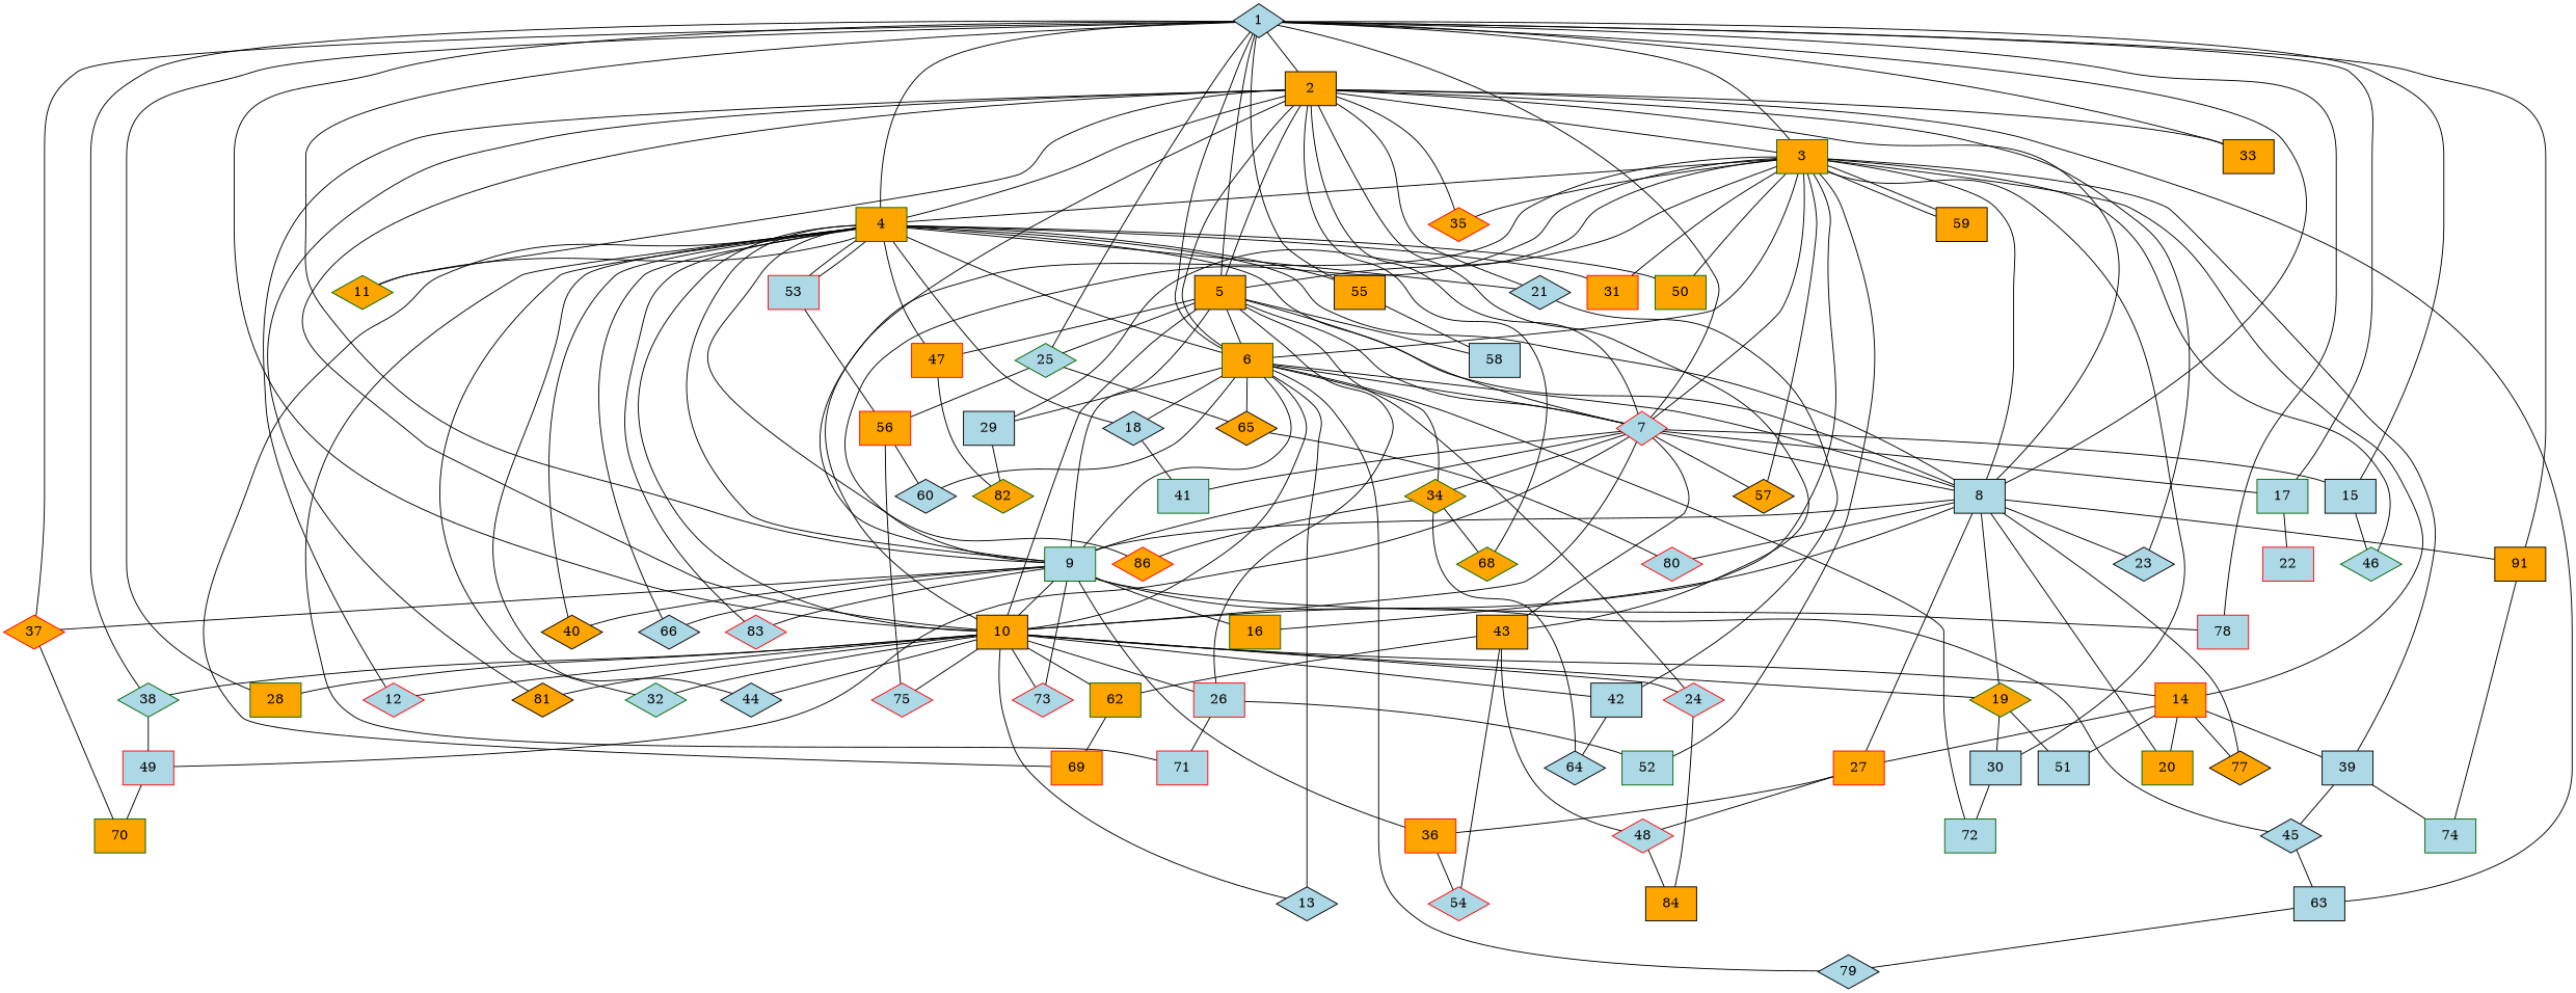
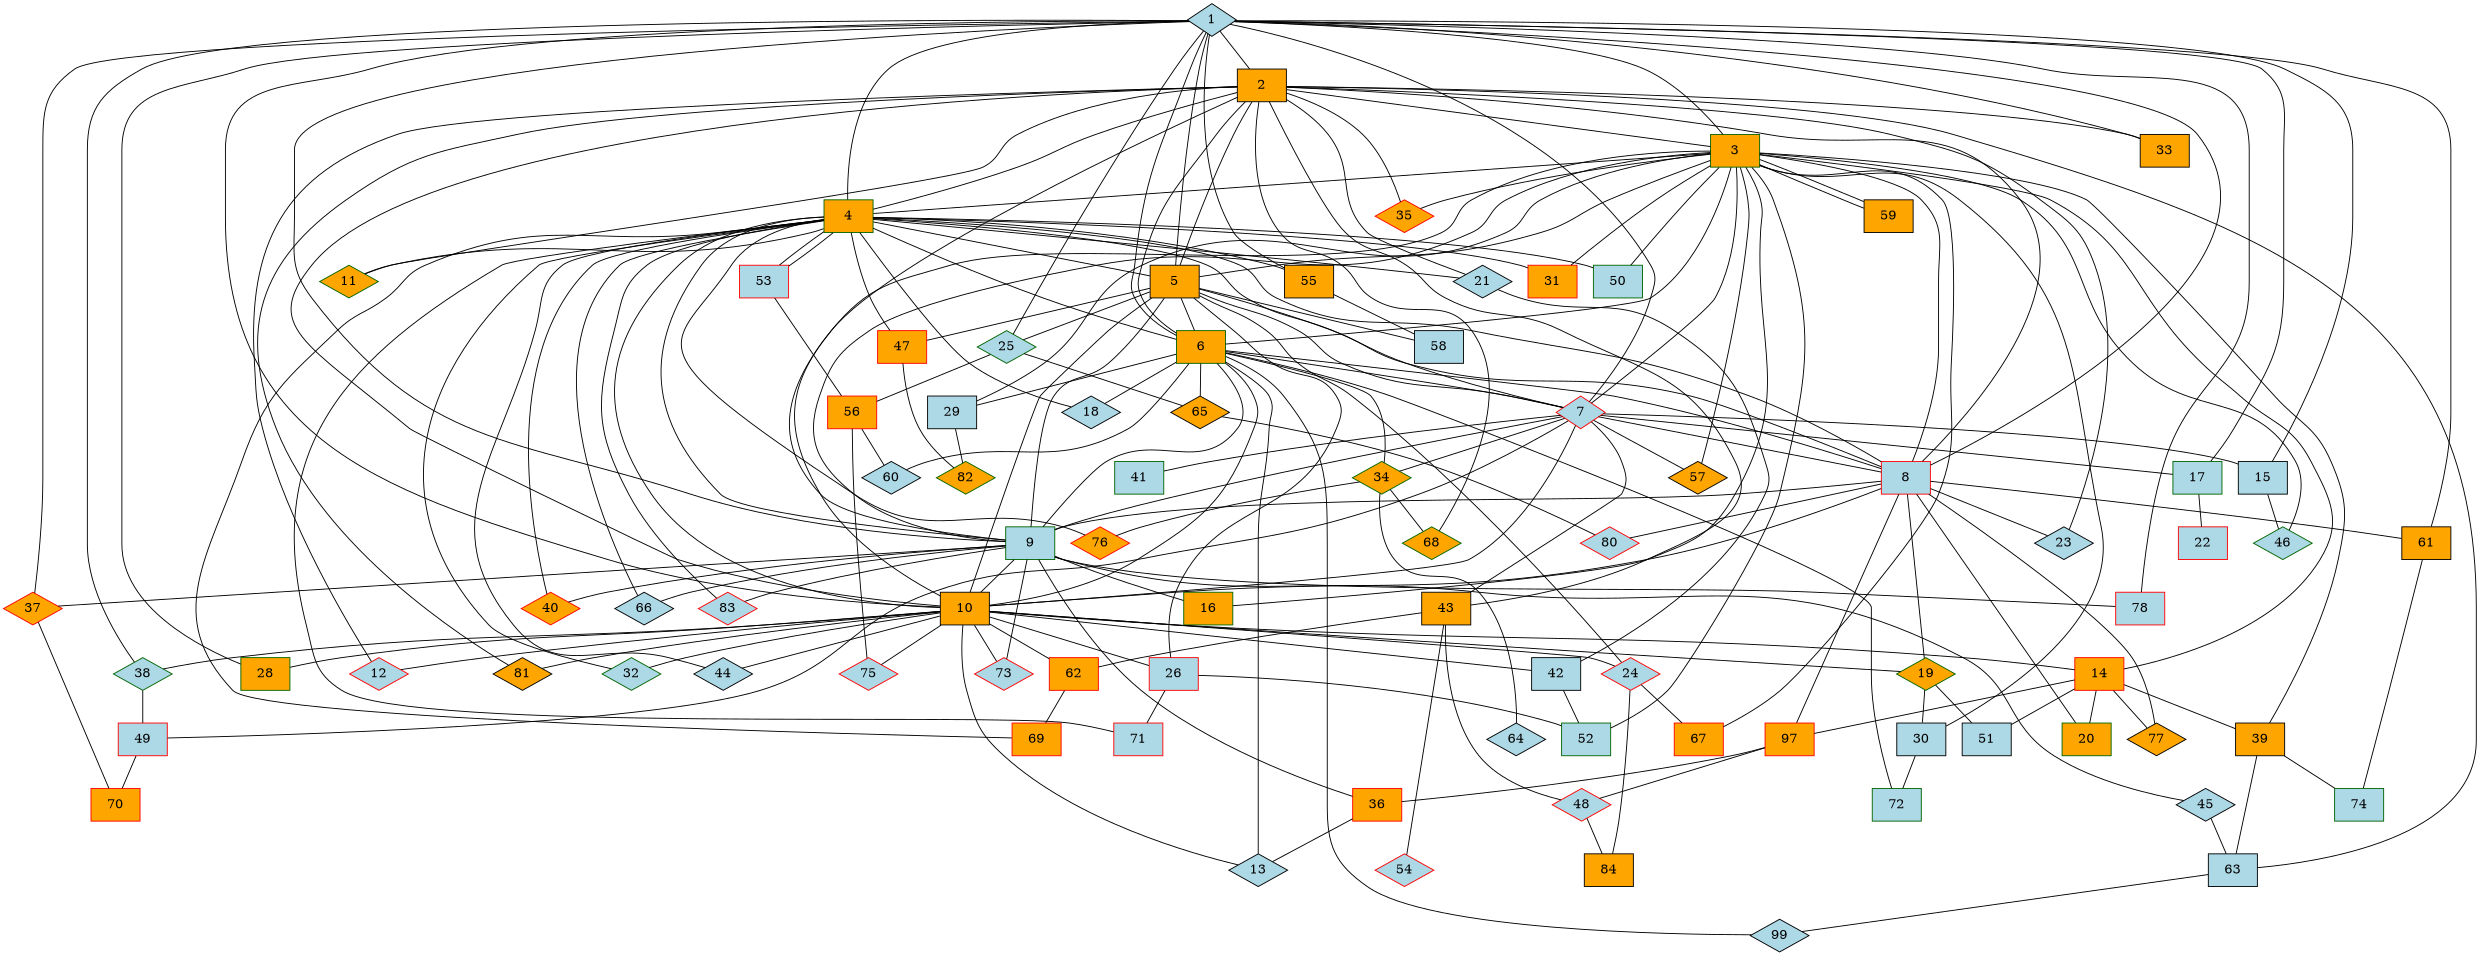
  graph {
    node [color=black fillcolor=lightblue shape=box style=filled]
    1 [shape=diamond]
    2 [fillcolor=orange]
    3 [color=darkgreen fillcolor=orange]
    4 [color=darkgreen fillcolor=orange]
    5 [fillcolor=orange]
    6 [color=darkgreen fillcolor=orange]
    7 [color=red shape=diamond]
-   8
+   8 [color=red]
    9 [color=darkgreen]
    10 [fillcolor=orange]
    15
    17 [color=darkgreen]
    25 [color=darkgreen shape=diamond]
    28 [color=darkgreen fillcolor=orange]
    33 [fillcolor=orange]
    37 [color=red fillcolor=orange shape=diamond]
    38 [color=darkgreen shape=diamond]
    55 [fillcolor=orange]
-   61 [fillcolor=orange label=91]
+   61 [fillcolor=orange]
    78 [color=red]
    11 [color=darkgreen fillcolor=orange shape=diamond]
    12 [color=red shape=diamond]
    21 [shape=diamond]
    23 [shape=diamond]
    35 [color=red fillcolor=orange shape=diamond]
    43 [fillcolor=orange]
    63
    68 [color=darkgreen fillcolor=orange shape=diamond]
    81 [fillcolor=orange shape=diamond]
    14 [color=red fillcolor=orange]
    16 [color=darkgreen fillcolor=orange]
    29
    30
    31 [color=red fillcolor=orange]
-   39
+   39 [fillcolor=orange]
    46 [color=darkgreen shape=diamond]
-   50 [color=darkgreen fillcolor=orange]
+   50 [color=darkgreen]
    52 [color=darkgreen]
    57 [fillcolor=orange shape=diamond]
    59 [fillcolor=orange]
+   67 [color=red fillcolor=orange]
    18 [shape=diamond]
    32 [color=darkgreen shape=diamond]
-   40 [fillcolor=orange shape=diamond]
+   40 [color=red fillcolor=orange shape=diamond]
    44 [shape=diamond]
    47 [color=red fillcolor=orange]
    53 [color=red]
    66 [shape=diamond]
    69 [color=red fillcolor=orange]
    71 [color=red]
-   76 [color=red fillcolor=orange shape=diamond label=86]
+   76 [color=red fillcolor=orange shape=diamond]
    83 [color=red shape=diamond]
    24 [color=red shape=diamond]
    26 [color=red]
    58
    13 [shape=diamond]
    34 [color=darkgreen fillcolor=orange shape=diamond]
    60 [shape=diamond]
    65 [fillcolor=orange shape=diamond]
    72 [color=darkgreen]
-   79 [shape=diamond]
+   79 [shape=diamond label=99]
    41 [color=darkgreen]
    49 [color=red]
    19 [color=darkgreen fillcolor=orange shape=diamond]
    20 [color=darkgreen fillcolor=orange]
-   27 [color=red fillcolor=orange]
+   27 [color=red fillcolor=orange label=97]
    77 [fillcolor=orange shape=diamond]
    80 [color=red shape=diamond]
    36 [color=red fillcolor=orange]
    45 [shape=diamond]
    73 [color=red shape=diamond]
    42
-   62 [color=darkgreen fillcolor=orange]
+   62 [color=red fillcolor=orange]
    75 [color=red shape=diamond]
    22 [color=red]
    56 [color=red fillcolor=orange]
-   70 [color=darkgreen fillcolor=orange]
+   70 [color=red fillcolor=orange]
    74 [color=darkgreen]
    48 [color=red shape=diamond]
    54 [color=red shape=diamond]
    51
    82 [color=darkgreen fillcolor=orange shape=diamond]
    84 [fillcolor=orange]
    64 [shape=diamond]
    1 -- 2
    1 -- 3
    1 -- 4
    1 -- 5
    1 -- 6
    1 -- 7
    1 -- 8
    1 -- 9
    1 -- 10
    1 -- 15
    1 -- 17
    1 -- 25
    1 -- 28
    1 -- 33
    1 -- 37
    1 -- 38
    1 -- 55
    1 -- 61
    1 -- 78
    2 -- 3
    2 -- 4
    2 -- 5
    2 -- 6
-   2 -- 7
    2 -- 8
    2 -- 9
    2 -- 10
    2 -- 33
    2 -- 11
    2 -- 12
    2 -- 21
    2 -- 23
    2 -- 35
    2 -- 43
    2 -- 63
    2 -- 68
    2 -- 81
    3 -- 4
    3 -- 5
    3 -- 6
    3 -- 7
    3 -- 8
    3 -- 9
    3 -- 10
    3 -- 35
    3 -- 14
    3 -- 16
    3 -- 29
    3 -- 30
    3 -- 31
    3 -- 39
    3 -- 46
    3 -- 50
    3 -- 52
    3 -- 57
    3 -- 59
    3 -- 59
+   3 -- 67
+   4 -- 5
    4 -- 6
    4 -- 7
    4 -- 8
    4 -- 9
    4 -- 10
    4 -- 55
    4 -- 11
    4 -- 21
    4 -- 31
    4 -- 50
    4 -- 18
    4 -- 32
    4 -- 40
    4 -- 44
    4 -- 47
    4 -- 53
    4 -- 53
    4 -- 66
    4 -- 69
    4 -- 71
    4 -- 76
    4 -- 83
    5 -- 6
    5 -- 7
    5 -- 8
    5 -- 9
    5 -- 10
    5 -- 25
    5 -- 47
    5 -- 24
    5 -- 26
    5 -- 58
    6 -- 7
    6 -- 8
    6 -- 9
    6 -- 10
    6 -- 29
    6 -- 18
    6 -- 13
    6 -- 34
    6 -- 60
    6 -- 65
    6 -- 72
    6 -- 79
    7 -- 8
    7 -- 9
    7 -- 10
    7 -- 15
    7 -- 17
    7 -- 43
    7 -- 57
    7 -- 34
    7 -- 41
    7 -- 49
    8 -- 9
    8 -- 10
    8 -- 61
    8 -- 23
    8 -- 19
    8 -- 20
    8 -- 27
    8 -- 77
    8 -- 80
    9 -- 10
    9 -- 37
    9 -- 78
    9 -- 16
    9 -- 40
    9 -- 66
    9 -- 83
    9 -- 36
    9 -- 45
    9 -- 73
    10 -- 28
    10 -- 38
    10 -- 12
    10 -- 81
    10 -- 14
    10 -- 32
    10 -- 44
    10 -- 24
    10 -- 26
    10 -- 13
    10 -- 19
    10 -- 73
    10 -- 42
    10 -- 62
    10 -- 75
    15 -- 46
    17 -- 22
    25 -- 65
    25 -- 56
    37 -- 70
    38 -- 49
    55 -- 58
    61 -- 74
    21 -- 42
    43 -- 62
    43 -- 48
    43 -- 54
    63 -- 79
    14 -- 39
    14 -- 20
    14 -- 27
    14 -- 77
    14 -- 51
    29 -- 82
    30 -- 72
-   39 -- 45
+   39 -- 63
    39 -- 74
-   18 -- 41
    47 -- 82
    53 -- 56
+   24 -- 67
    24 -- 84
    26 -- 52
    26 -- 71
    34 -- 68
    34 -- 76
    34 -- 64
    65 -- 80
    49 -- 70
    19 -- 30
    19 -- 51
    27 -- 36
    27 -- 48
-   36 -- 54
+   36 -- 13
    45 -- 63
-   42 -- 64
+   42 -- 52
    62 -- 69
    56 -- 60
    56 -- 75
    48 -- 84
  }
